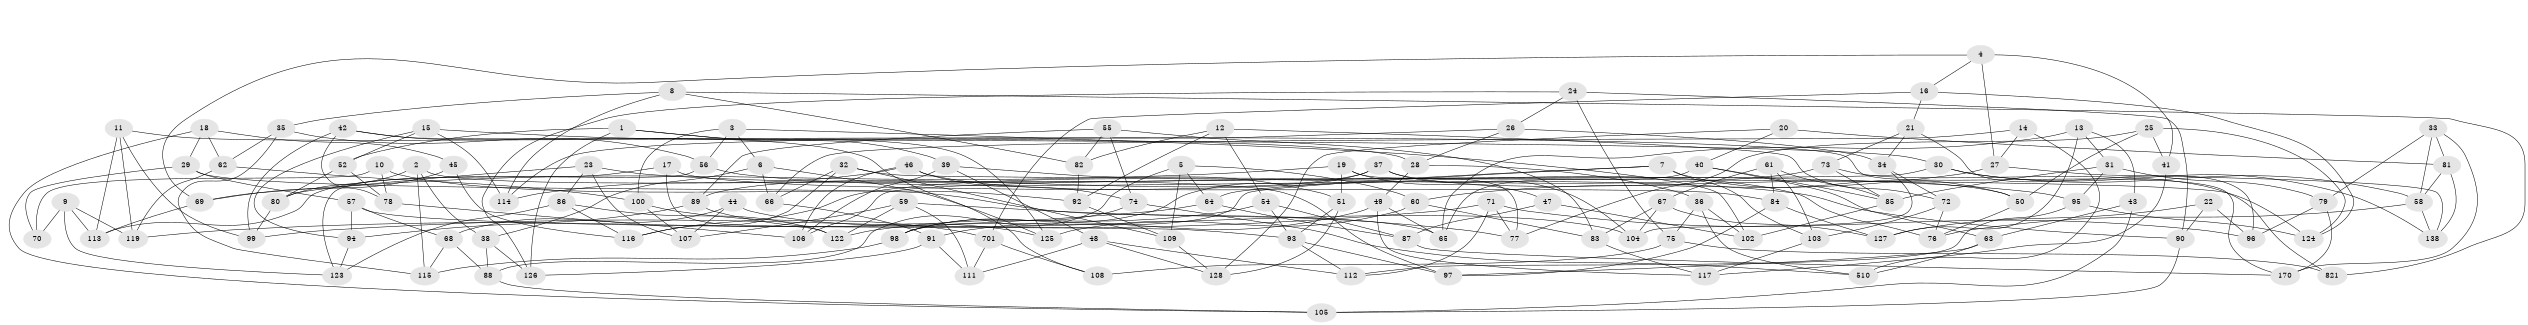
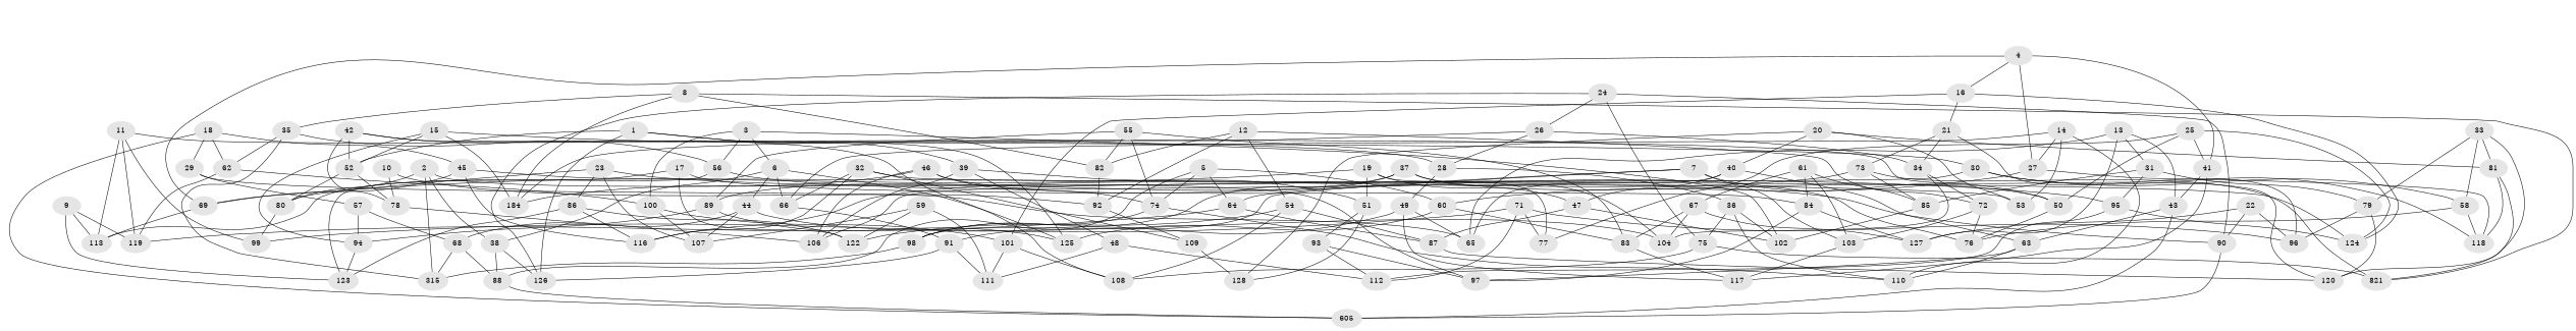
  graph {
    node [color=gray90 style=filled]
    1
    39
    52
    125
    126
    51
    106
    48
    80
    78
    2
    38
    97
-   115
+   115 [label=315]
    88
    99
    3
    56
    100
    102
    6
    10
-   70
    92
    123
    90
-   101 [label=701]
+   101
    107
    4
    16
    27
    41
    69
    21
    124
    60
-   118 [label=138]
+   118
    43
    117
    113
    5
    64
    109
    83
    119
    87
-   105
+   105 [label=605]
    128
    44
    66
    104
    68
    91
    7
    50
    98
    103
    76
    8
    35
    82
-   114
+   114 [label=184]
    n63 [label=821]
    62
    9
    11
    28
    36
    49
    12
    54
    72
    122
    108
    13
    31
    65
    127
    95
    79
    85
    63
    14
-   110 [label=510]
+   53
+   110
    15
    30
    94
    58
    34
    73
    96
    111
    17
    84
    18
    29
    45
    57
    116
    19
    47
    77
    93
    20
    40
    81
    22
    23
    86
    112
    24
    26
    75
    25
-   120 [label=170]
+   120
    32
    33
    37
    89
    42
    46
    74
    55
    59
    61
    67
    71
    1 -- 39
    1 -- 52
    1 -- 125
    1 -- 126
    39 -- 51
    39 -- 106
    39 -- 48
    52 -- 80
    52 -- 78
    51 -- 128
    51 -- 93
-   48 -- 128
    48 -- 111
    48 -- 112
    80 -- 99
    78 -- 106
    2 -- 80
    2 -- 38
    2 -- 97
    2 -- 115
    38 -- 126
    38 -- 88
    88 -- 105
    3 -- 56
    3 -- 100
    3 -- 102
    3 -- 6
    56 -- 123
    56 -- 90
    100 -- 101
    100 -- 107
    6 -- 125
    6 -- 38
+   6 -- 44
    6 -- 66
    10 -- 78
-   10 -- 70
    10 -- 92
    92 -- 109
    90 -- 105
    101 -- 108
    101 -- 111
    4 -- 16
    4 -- 27
    4 -- 41
    4 -- 69
    16 -- 101
    16 -- 21
    16 -- 124
    27 -- 60
    27 -- 118
+   41 -- 43
    41 -- 117
    69 -- 113
    21 -- 34
    21 -- 73
    21 -- 96
    60 -- 125
    60 -- 83
    43 -- 105
    43 -- 63
    5 -- 88
    5 -- 60
    5 -- 64
-   5 -- 109
+   5 -- 74
    64 -- 119
    64 -- 87
    109 -- 128
    83 -- 117
    87 -- 120
    44 -- 107
    44 -- 104
    44 -- 68
    66 -- 91
    68 -- 115
    68 -- 88
    91 -- 126
    91 -- 111
    7 -- 64
    7 -- 50
    7 -- 98
    7 -- 103
    50 -- 76
    98 -- 115
    103 -- 117
    8 -- 35
    8 -- 82
    8 -- 114
    8 -- n63
    35 -- 115
    35 -- 56
    35 -- 62
    82 -- 92
    62 -- 100
    62 -- 119
-   9 -- 70
    9 -- 123
    9 -- 113
    9 -- 119
    11 -- 99
    11 -- 113
    11 -- 119
    11 -- 28
    28 -- 36
    28 -- 49
    36 -- 102
    36 -- 110
    36 -- 75
    49 -- 117
    49 -- 91
    49 -- 65
    12 -- 92
    12 -- 82
    12 -- 54
    12 -- 72
    54 -- 87
    54 -- 122
-   54 -- 93
+   54 -- 108
    72 -- 103
    72 -- 76
    13 -- 43
    13 -- 31
    13 -- 65
    13 -- 127
    31 -- 95
    31 -- 79
    31 -- 85
    95 -- 124
    95 -- 112
    79 -- 96
    79 -- 120
    85 -- 102
    63 -- 97
    63 -- 110
    14 -- 27
    14 -- 66
+   14 -- 53
    14 -- 110
    15 -- 52
    15 -- 114
    15 -- 30
    15 -- 94
    30 -- 106
    30 -- 118
    30 -- 58
    94 -- 123
    58 -- 118
    58 -- 76
    34 -- 104
    34 -- 72
    73 -- n63
    73 -- 85
    73 -- 116
    17 -- 113
    17 -- 122
    17 -- 84
    84 -- 97
    84 -- 127
    18 -- 105
    18 -- 62
    18 -- 29
    18 -- 45
-   29 -- 70
    29 -- 65
    29 -- 57
    45 -- 69
+   45 -- 53
    45 -- 116
    57 -- 68
    57 -- 94
-   57 -- 93
    19 -- 51
    19 -- 69
    19 -- 47
    19 -- 77
    47 -- 102
    47 -- 87
    93 -- 97
    93 -- 112
    20 -- 128
+   20 -- 53
    20 -- 40
    20 -- 81
    40 -- 65
    40 -- 63
-   40 -- 85
+   40 -- 47
    81 -- 118
-   81 -- 58
+   81 -- n63
    22 -- 90
    22 -- 127
    22 -- 96
    23 -- 80
    23 -- 107
    23 -- 95
    23 -- 86
    86 -- 123
    86 -- 122
    86 -- 116
    24 -- 126
    24 -- 90
    24 -- 26
    24 -- 75
    26 -- 114
    26 -- 28
    26 -- 34
    75 -- n63
    75 -- 108
    25 -- 41
    25 -- 124
    25 -- 50
    25 -- 77
    32 -- 124
    32 -- 109
    32 -- 66
    32 -- 116
    33 -- 79
    33 -- 58
    33 -- 81
    33 -- 120
    37 -- 104
    37 -- 50
    37 -- 98
    37 -- 89
    89 -- 125
    89 -- 94
    42 -- 78
-   42 -- 99
+   42 -- 52
    42 -- 108
    42 -- 120
    46 -- 106
    46 -- 76
    46 -- 114
    46 -- 74
    74 -- 98
    74 -- 110
    55 -- 83
    55 -- 82
    55 -- 89
    55 -- 74
    59 -- 107
    59 -- 122
    59 -- 111
-   59 -- 77
    61 -- 103
    61 -- 85
    61 -- 84
    61 -- 67
    67 -- 83
    67 -- 104
    67 -- 127
    71 -- 99
    71 -- 96
    71 -- 77
    71 -- 112
  }
